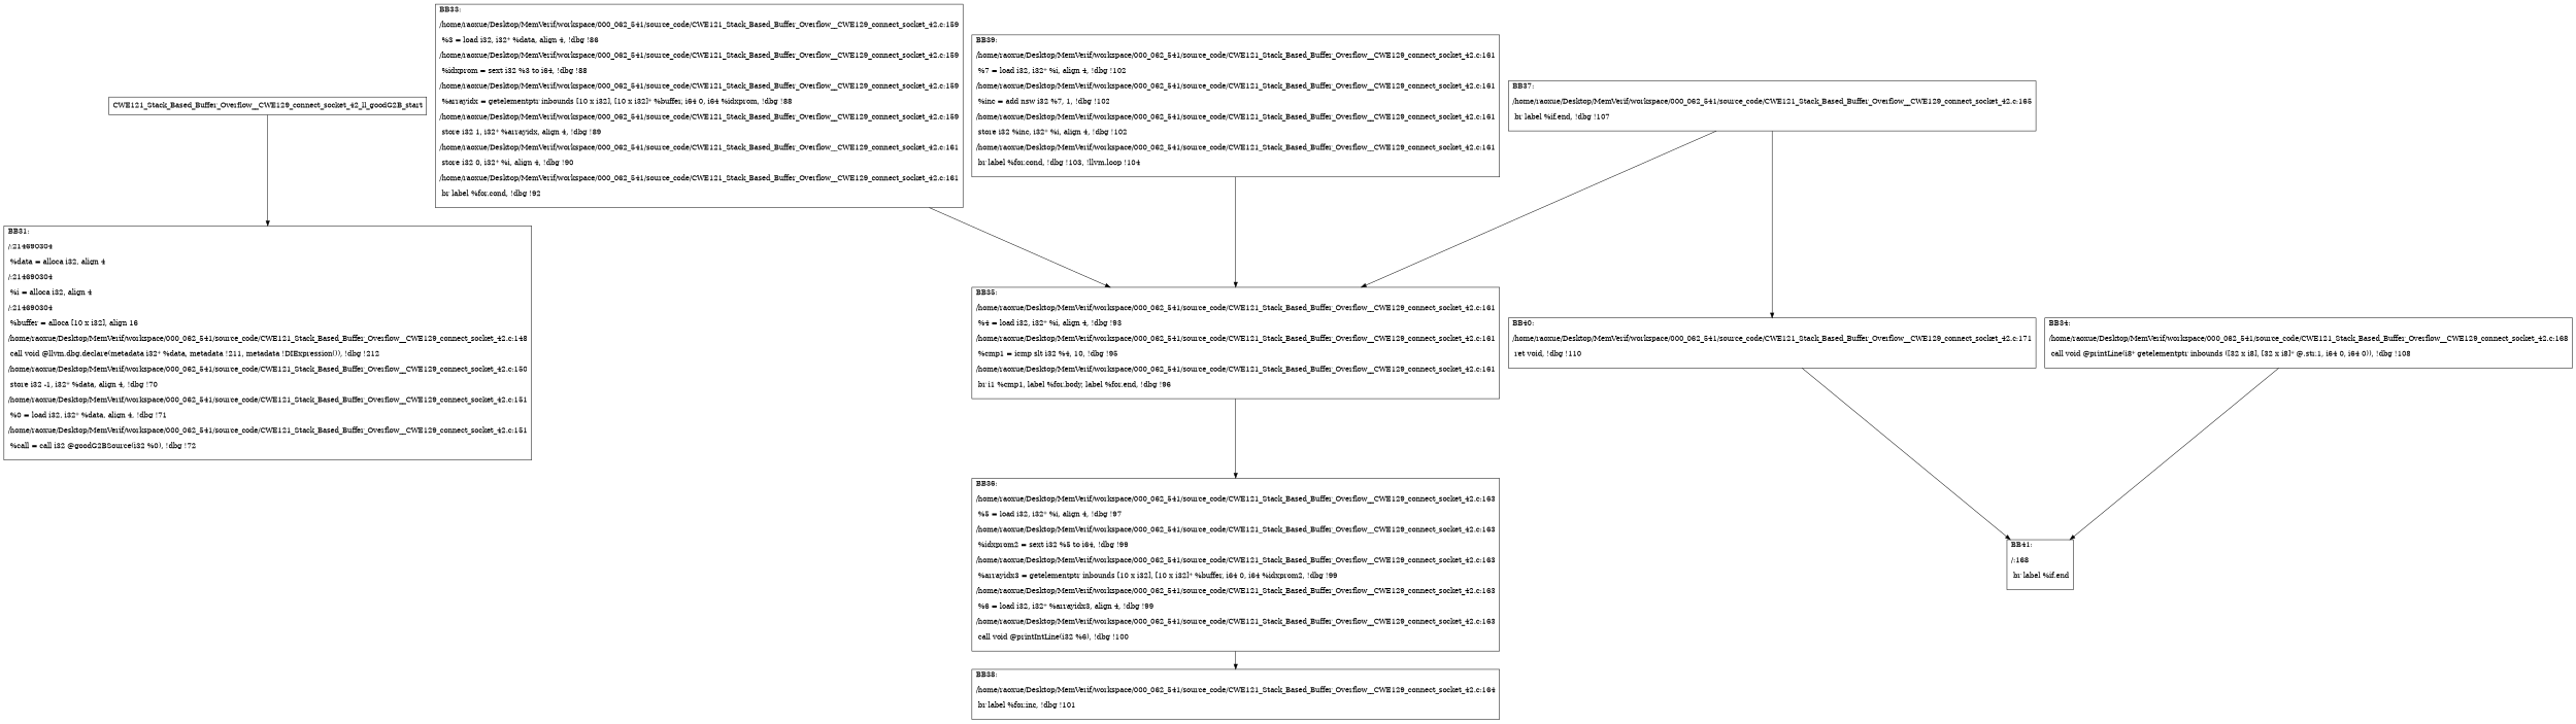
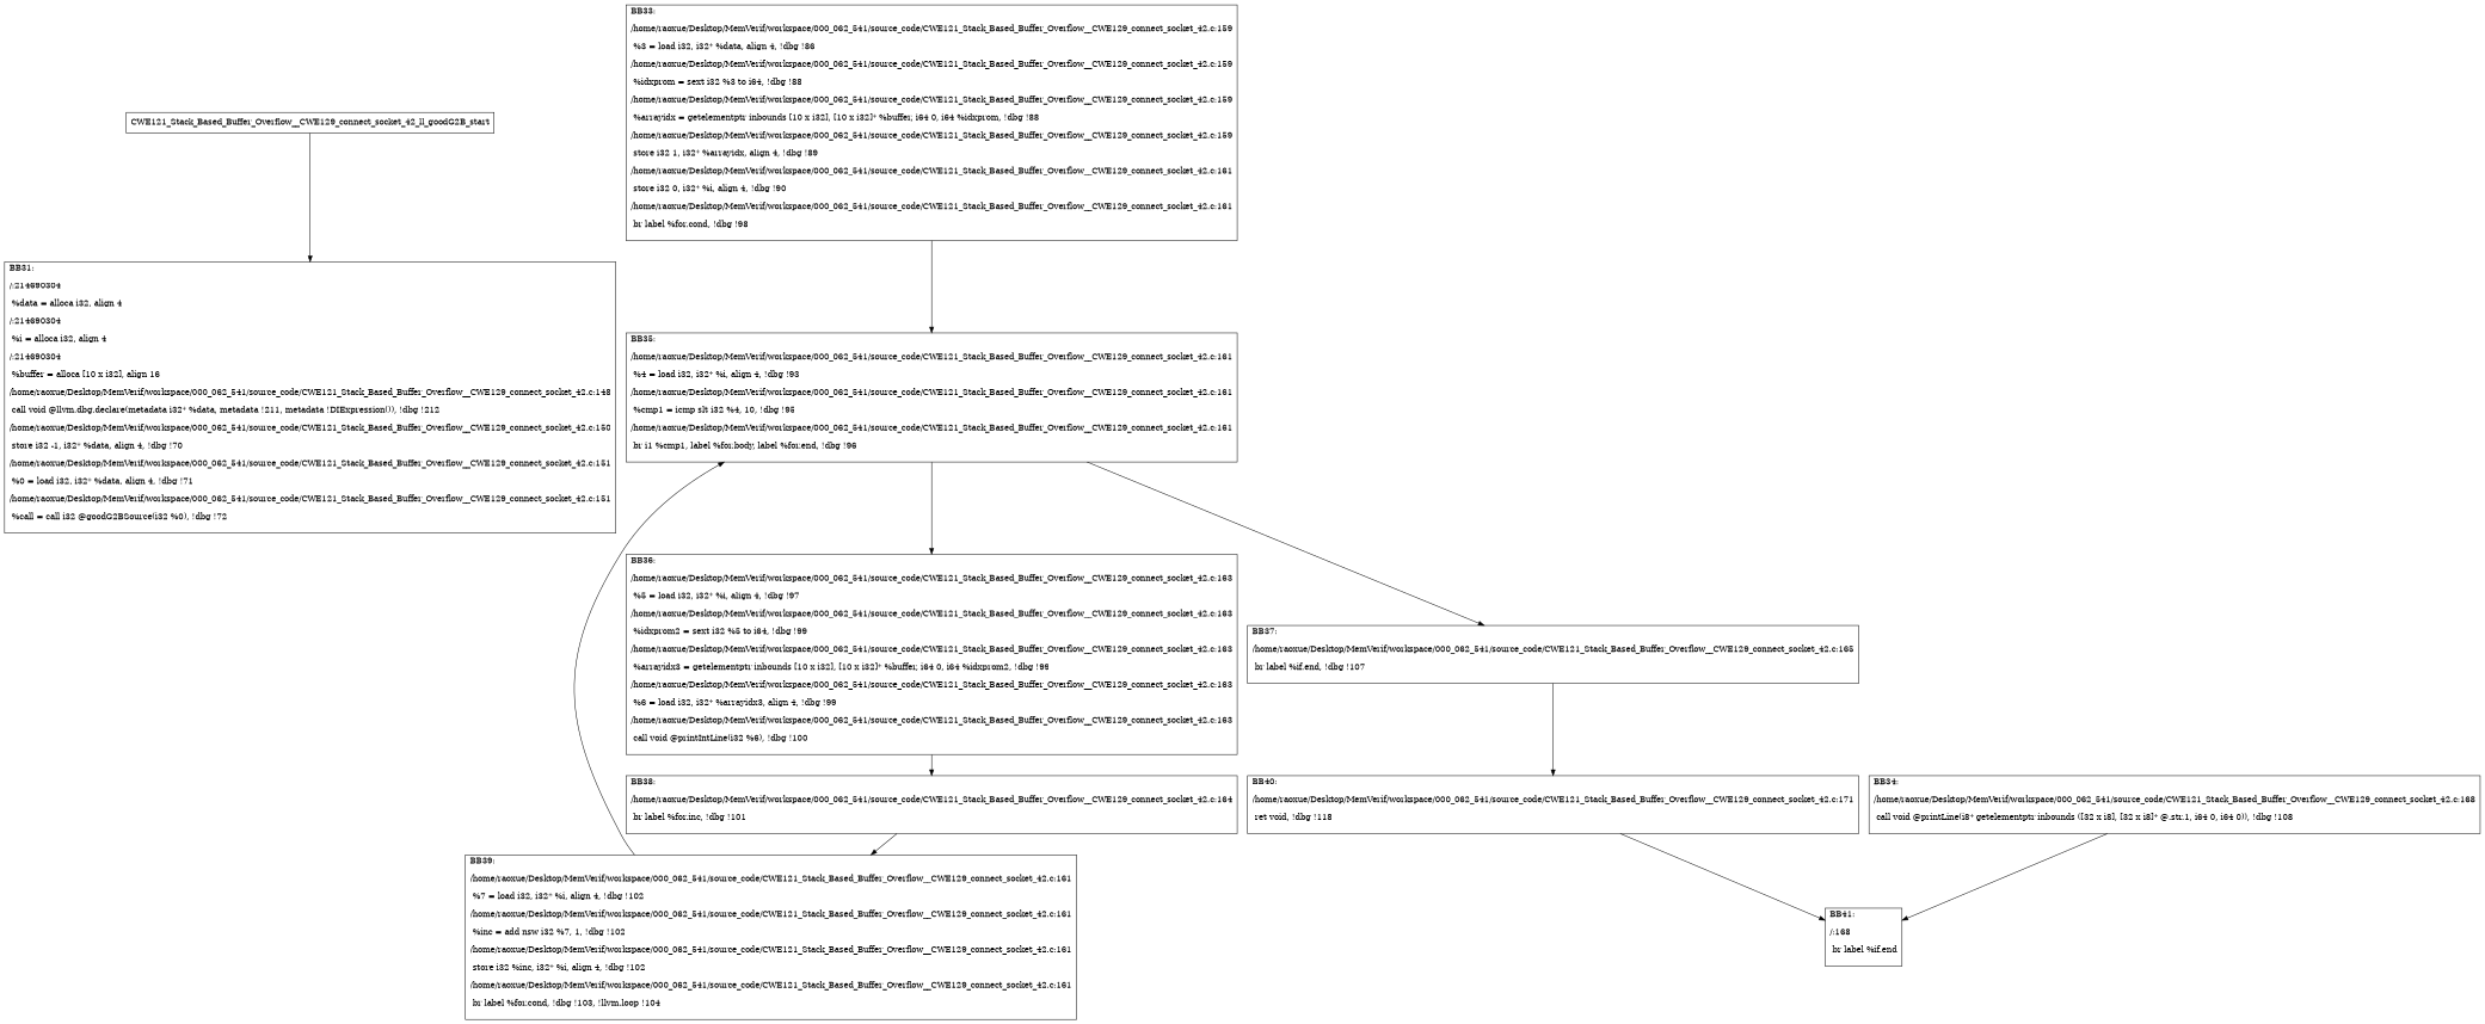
  digraph {
    node [shape=record]
    n1 [label="{CWE121_Stack_Based_Buffer_Overflow__CWE129_connect_socket_42_ll_goodG2B_start}"]
    n2 [label="{BB31:\l\l/:214690304\l\n  %data = alloca i32, align 4\l\n/:214690304\l\n  %i = alloca i32, align 4\l\n/:214690304\l\n  %buffer = alloca [10 x i32], align 16\l\n/home/raoxue/Desktop/MemVerif/workspace/000_062_541/source_code/CWE121_Stack_Based_Buffer_Overflow__CWE129_connect_socket_42.c:148\l\n  call void @llvm.dbg.declare(metadata i32* %data, metadata !211, metadata !DIExpression()), !dbg !212\l\n/home/raoxue/Desktop/MemVerif/workspace/000_062_541/source_code/CWE121_Stack_Based_Buffer_Overflow__CWE129_connect_socket_42.c:150\l\n  store i32 -1, i32* %data, align 4, !dbg !70\l\n/home/raoxue/Desktop/MemVerif/workspace/000_062_541/source_code/CWE121_Stack_Based_Buffer_Overflow__CWE129_connect_socket_42.c:151\l\n  %0 = load i32, i32* %data, align 4, !dbg !71\l\n/home/raoxue/Desktop/MemVerif/workspace/000_062_541/source_code/CWE121_Stack_Based_Buffer_Overflow__CWE129_connect_socket_42.c:151\l\n  %call = call i32 @goodG2BSource(i32 %0), !dbg !72\l\n}"]
-   n3 [label="{BB33:\l\l/home/raoxue/Desktop/MemVerif/workspace/000_062_541/source_code/CWE121_Stack_Based_Buffer_Overflow__CWE129_connect_socket_42.c:159\l\n  %3 = load i32, i32* %data, align 4, !dbg !86\l\n/home/raoxue/Desktop/MemVerif/workspace/000_062_541/source_code/CWE121_Stack_Based_Buffer_Overflow__CWE129_connect_socket_42.c:159\l\n  %idxprom = sext i32 %3 to i64, !dbg !88\l\n/home/raoxue/Desktop/MemVerif/workspace/000_062_541/source_code/CWE121_Stack_Based_Buffer_Overflow__CWE129_connect_socket_42.c:159\l\n  %arrayidx = getelementptr inbounds [10 x i32], [10 x i32]* %buffer, i64 0, i64 %idxprom, !dbg !88\l\n/home/raoxue/Desktop/MemVerif/workspace/000_062_541/source_code/CWE121_Stack_Based_Buffer_Overflow__CWE129_connect_socket_42.c:159\l\n  store i32 1, i32* %arrayidx, align 4, !dbg !89\l\n/home/raoxue/Desktop/MemVerif/workspace/000_062_541/source_code/CWE121_Stack_Based_Buffer_Overflow__CWE129_connect_socket_42.c:161\l\n  store i32 0, i32* %i, align 4, !dbg !90\l\n/home/raoxue/Desktop/MemVerif/workspace/000_062_541/source_code/CWE121_Stack_Based_Buffer_Overflow__CWE129_connect_socket_42.c:161\l\n  br label %for.cond, !dbg !92\l\n}"]
+   n3 [label="{BB33:\l\l/home/raoxue/Desktop/MemVerif/workspace/000_062_541/source_code/CWE121_Stack_Based_Buffer_Overflow__CWE129_connect_socket_42.c:159\l\n  %3 = load i32, i32* %data, align 4, !dbg !86\l\n/home/raoxue/Desktop/MemVerif/workspace/000_062_541/source_code/CWE121_Stack_Based_Buffer_Overflow__CWE129_connect_socket_42.c:159\l\n  %idxprom = sext i32 %3 to i64, !dbg !88\l\n/home/raoxue/Desktop/MemVerif/workspace/000_062_541/source_code/CWE121_Stack_Based_Buffer_Overflow__CWE129_connect_socket_42.c:159\l\n  %arrayidx = getelementptr inbounds [10 x i32], [10 x i32]* %buffer, i64 0, i64 %idxprom, !dbg !88\l\n/home/raoxue/Desktop/MemVerif/workspace/000_062_541/source_code/CWE121_Stack_Based_Buffer_Overflow__CWE129_connect_socket_42.c:159\l\n  store i32 1, i32* %arrayidx, align 4, !dbg !89\l\n/home/raoxue/Desktop/MemVerif/workspace/000_062_541/source_code/CWE121_Stack_Based_Buffer_Overflow__CWE129_connect_socket_42.c:161\l\n  store i32 0, i32* %i, align 4, !dbg !90\l\n/home/raoxue/Desktop/MemVerif/workspace/000_062_541/source_code/CWE121_Stack_Based_Buffer_Overflow__CWE129_connect_socket_42.c:161\l\n  br label %for.cond, !dbg !98\l\n}"]
    n4 [label="{BB35:\l\l/home/raoxue/Desktop/MemVerif/workspace/000_062_541/source_code/CWE121_Stack_Based_Buffer_Overflow__CWE129_connect_socket_42.c:161\l\n  %4 = load i32, i32* %i, align 4, !dbg !93\l\n/home/raoxue/Desktop/MemVerif/workspace/000_062_541/source_code/CWE121_Stack_Based_Buffer_Overflow__CWE129_connect_socket_42.c:161\l\n  %cmp1 = icmp slt i32 %4, 10, !dbg !95\l\n/home/raoxue/Desktop/MemVerif/workspace/000_062_541/source_code/CWE121_Stack_Based_Buffer_Overflow__CWE129_connect_socket_42.c:161\l\n  br i1 %cmp1, label %for.body, label %for.end, !dbg !96\l\n}"]
    n5 [label="{BB34:\l\l/home/raoxue/Desktop/MemVerif/workspace/000_062_541/source_code/CWE121_Stack_Based_Buffer_Overflow__CWE129_connect_socket_42.c:168\l\n  call void @printLine(i8* getelementptr inbounds ([32 x i8], [32 x i8]* @.str.1, i64 0, i64 0)), !dbg !108\l\n}"]
    n6 [label="{BB41:\l\l/:168\l\n  br label %if.end\l\n}"]
    n7 [label="{BB36:\l\l/home/raoxue/Desktop/MemVerif/workspace/000_062_541/source_code/CWE121_Stack_Based_Buffer_Overflow__CWE129_connect_socket_42.c:163\l\n  %5 = load i32, i32* %i, align 4, !dbg !97\l\n/home/raoxue/Desktop/MemVerif/workspace/000_062_541/source_code/CWE121_Stack_Based_Buffer_Overflow__CWE129_connect_socket_42.c:163\l\n  %idxprom2 = sext i32 %5 to i64, !dbg !99\l\n/home/raoxue/Desktop/MemVerif/workspace/000_062_541/source_code/CWE121_Stack_Based_Buffer_Overflow__CWE129_connect_socket_42.c:163\l\n  %arrayidx3 = getelementptr inbounds [10 x i32], [10 x i32]* %buffer, i64 0, i64 %idxprom2, !dbg !99\l\n/home/raoxue/Desktop/MemVerif/workspace/000_062_541/source_code/CWE121_Stack_Based_Buffer_Overflow__CWE129_connect_socket_42.c:163\l\n  %6 = load i32, i32* %arrayidx3, align 4, !dbg !99\l\n/home/raoxue/Desktop/MemVerif/workspace/000_062_541/source_code/CWE121_Stack_Based_Buffer_Overflow__CWE129_connect_socket_42.c:163\l\n  call void @printIntLine(i32 %6), !dbg !100\l\n}"]
    n8 [label="{BB37:\l\l/home/raoxue/Desktop/MemVerif/workspace/000_062_541/source_code/CWE121_Stack_Based_Buffer_Overflow__CWE129_connect_socket_42.c:165\l\n  br label %if.end, !dbg !107\l\n}"]
    n9 [label="{BB38:\l\l/home/raoxue/Desktop/MemVerif/workspace/000_062_541/source_code/CWE121_Stack_Based_Buffer_Overflow__CWE129_connect_socket_42.c:164\l\n  br label %for.inc, !dbg !101\l\n}"]
-   n10 [label="{BB40:\l\l/home/raoxue/Desktop/MemVerif/workspace/000_062_541/source_code/CWE121_Stack_Based_Buffer_Overflow__CWE129_connect_socket_42.c:171\l\n  ret void, !dbg !110\l\n}"]
+   n10 [label="{BB40:\l\l/home/raoxue/Desktop/MemVerif/workspace/000_062_541/source_code/CWE121_Stack_Based_Buffer_Overflow__CWE129_connect_socket_42.c:171\l\n  ret void, !dbg !118\l\n}"]
    n11 [label="{BB39:\l\l/home/raoxue/Desktop/MemVerif/workspace/000_062_541/source_code/CWE121_Stack_Based_Buffer_Overflow__CWE129_connect_socket_42.c:161\l\n  %7 = load i32, i32* %i, align 4, !dbg !102\l\n/home/raoxue/Desktop/MemVerif/workspace/000_062_541/source_code/CWE121_Stack_Based_Buffer_Overflow__CWE129_connect_socket_42.c:161\l\n  %inc = add nsw i32 %7, 1, !dbg !102\l\n/home/raoxue/Desktop/MemVerif/workspace/000_062_541/source_code/CWE121_Stack_Based_Buffer_Overflow__CWE129_connect_socket_42.c:161\l\n  store i32 %inc, i32* %i, align 4, !dbg !102\l\n/home/raoxue/Desktop/MemVerif/workspace/000_062_541/source_code/CWE121_Stack_Based_Buffer_Overflow__CWE129_connect_socket_42.c:161\l\n  br label %for.cond, !dbg !103, !llvm.loop !104\l\n}"]
    n1 -> n2
    n3 -> n4
    n4 -> n7
-   n8 -> n4
+   n4 -> n8
    n5 -> n6
    n7 -> n9
    n8 -> n10
+   n9 -> n11
    n10 -> n6
    n11 -> n4
  }
